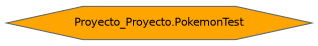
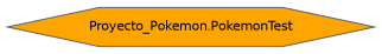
  digraph {
    rankdir=LR
-   n1 [color=gray40 fillcolor=orange fontname=Helvetica fontsize=10 height=0.2 label="Proyecto_Proyecto.PokemonTest" shape=hexagon style=filled width=0.4]
+   n1 [color=gray40 fillcolor=orange fontname=Helvetica fontsize=10 height=0.2 label="Proyecto_Pokemon.PokemonTest" shape=hexagon style=filled width=0.4]
  }
